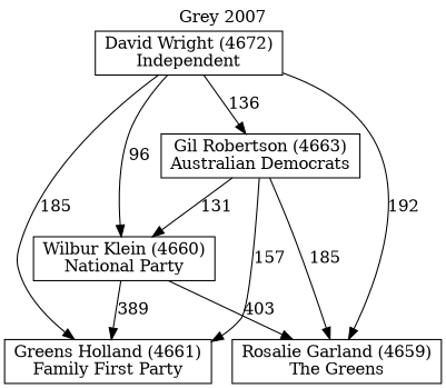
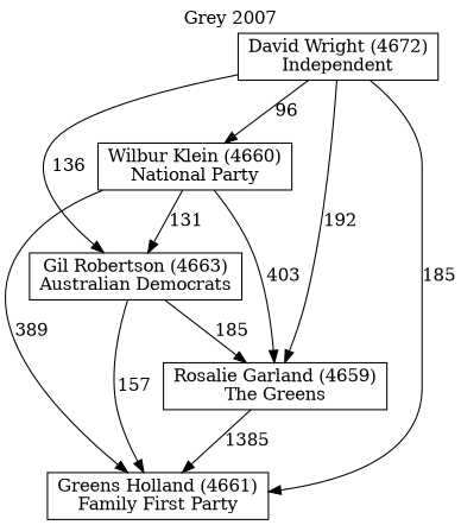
  digraph {
    label="Grey 2007"
    labelloc=t
    mclimit=10
    node [shape=box]
    n1 [label="Greens Holland (4661)\nFamily First Party"]
    n2 [label="Rosalie Garland (4659)\nThe Greens"]
    n3 [label="Wilbur Klein (4660)\nNational Party"]
    n4 [label="Gil Robertson (4663)\nAustralian Democrats"]
    n5 [label="David Wright (4672)\nIndependent"]
+   n2 -> n1 [label=1385]
    n3 -> n1 [label=389]
    n3 -> n2 [label=403]
    n4 -> n1 [label=157]
    n4 -> n2 [label=185]
-   n4 -> n3 [label=131]
+   n3 -> n4 [label=131]
    n5 -> n1 [label=185]
    n5 -> n2 [label=192]
    n5 -> n3 [label=96]
    n5 -> n4 [label=136]
  }
